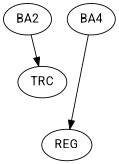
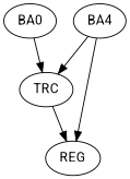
  strict digraph {
    fontname=Roboto
    node [fontname=Roboto]
    edge [fontname=Roboto]
-   n1 [label=BA2]
+   n1 [label=BA0]
    n2 [label=TRC]
    n3 [label=REG]
    n4 [label=BA4]
    n1 -> n2
+   n2 -> n3
+   n4 -> n2
    n4 -> n3
  }
